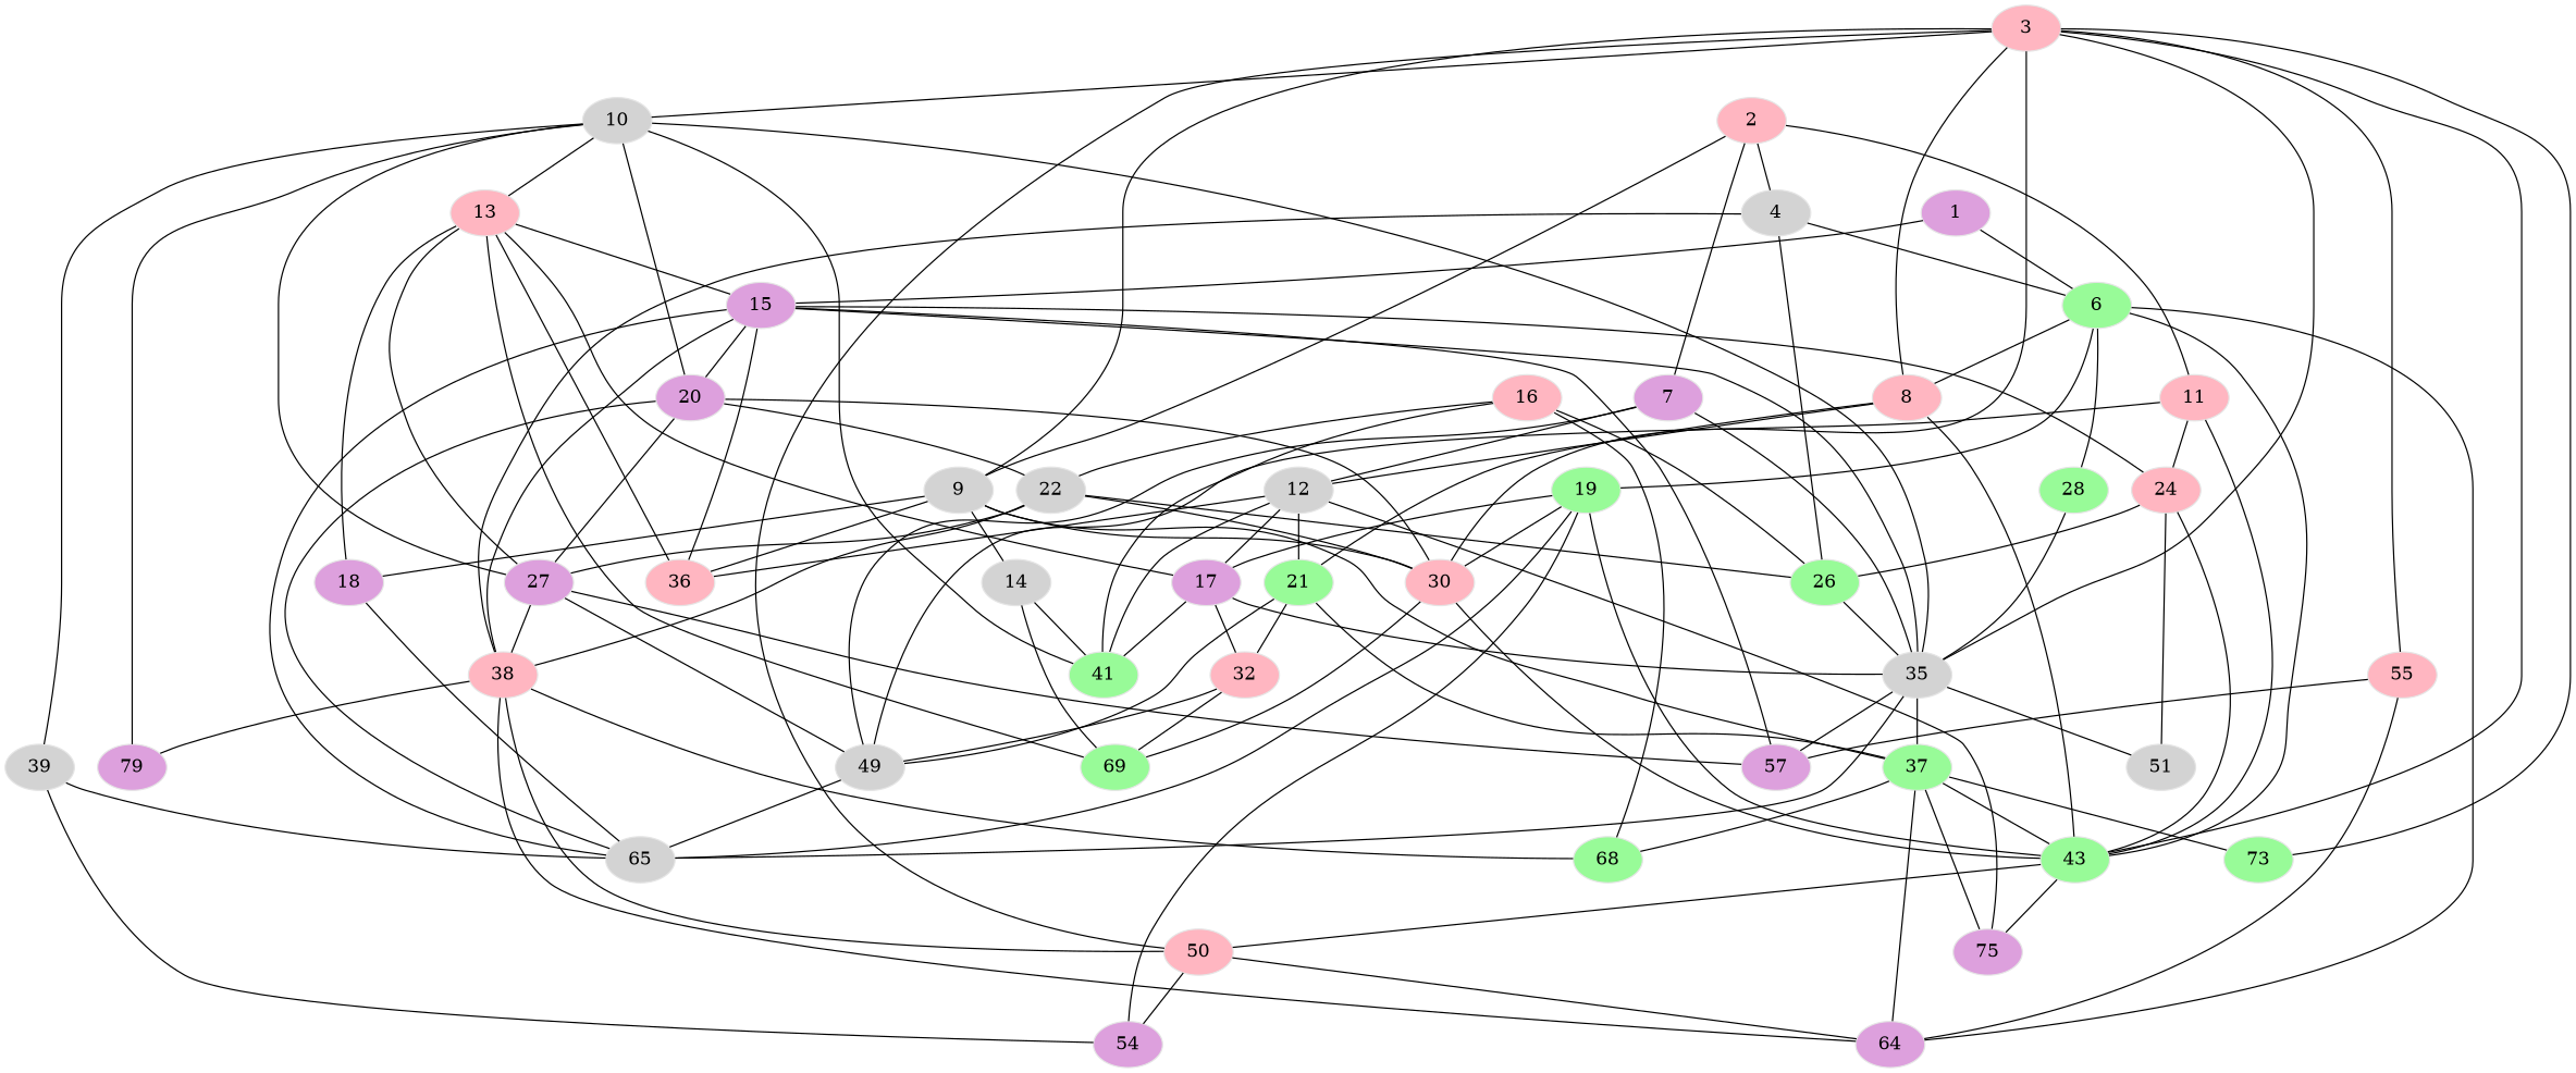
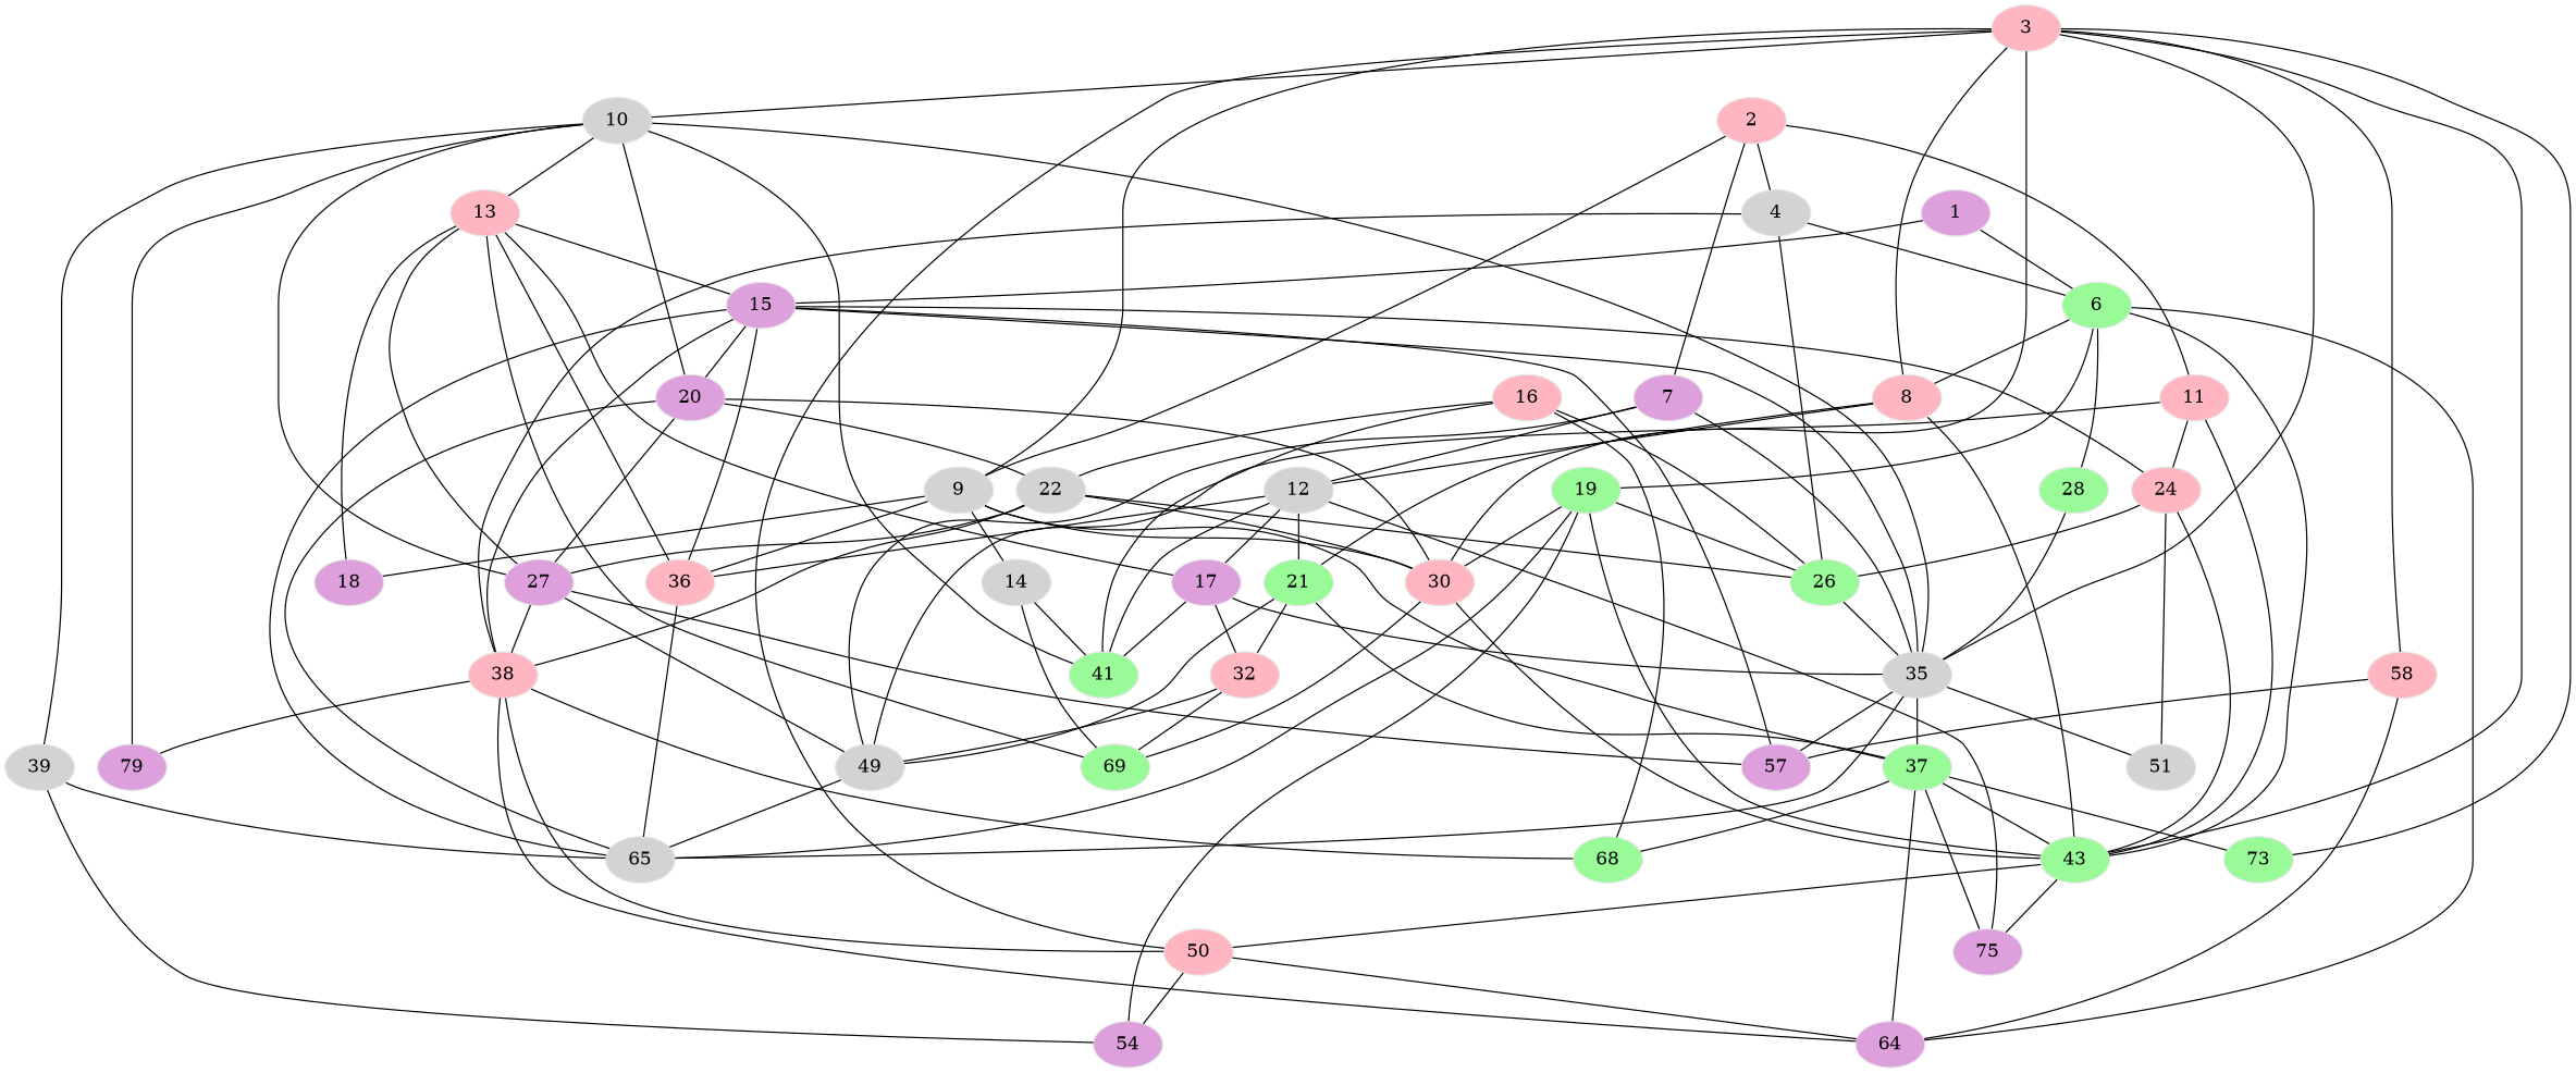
  graph {
    node [color=gray90 fillcolor=lightpink style=filled]
    6 [fillcolor=palegreen super="+52"]
    8 [super="+31"]
    43 [fillcolor=palegreen super="+80"]
    19 [fillcolor=palegreen super="+46"]
    28 [fillcolor=palegreen]
    64 [fillcolor=plum super="+72"]
    1 [fillcolor=plum]
    15 [fillcolor=plum super="+47"]
    35 [fillcolor=lightgrey super="+63"]
    38 [super="+61"]
    36 [super="+45"]
    20 [fillcolor=plum]
    24 [super="+74"]
    57 [fillcolor=plum]
    65 [fillcolor=lightgrey super="+81"]
    2 [super="+5"]
    4 [fillcolor=lightgrey super="+34"]
    7 [fillcolor=plum]
    9 [fillcolor=lightgrey super="+66"]
    11 [super="+56"]
    26 [fillcolor=palegreen super="+71"]
    12 [fillcolor=lightgrey super="+23"]
    49 [fillcolor=lightgrey super="+67"]
    30 [super="+76"]
    14 [fillcolor=lightgrey]
    18 [fillcolor=plum]
    37 [fillcolor=palegreen super="+60"]
    3 [super="+25"]
    10 [fillcolor=lightgrey super="+58"]
    50 [super="+62"]
-   55
+   55 [label=58]
    73 [fillcolor=palegreen]
    21 [fillcolor=palegreen super="+29"]
    13 [super="+78"]
    27 [fillcolor=plum super="+44"]
    39 [fillcolor=lightgrey super="+70"]
    41 [fillcolor=palegreen super="+48"]
    79 [fillcolor=plum]
    69 [fillcolor=palegreen]
    51 [fillcolor=lightgrey]
    75 [fillcolor=plum]
    54 [fillcolor=plum]
    68 [fillcolor=palegreen]
    17 [fillcolor=plum super="+40"]
    32 [super="+53"]
    22 [fillcolor=lightgrey super="+77"]
    16 [super="+59"]
    6 -- 8
    6 -- 43
    6 -- 19
    6 -- 28
    6 -- 64
    8 -- 43
    8 -- 12
    8 -- 21
    43 -- 50
    43 -- 75
    19 -- 43
    19 -- 65
-   19 -- 17
+   19 -- 26
    19 -- 30
    19 -- 54
    28 -- 35
    1 -- 6
    1 -- 15
    15 -- 35
    15 -- 38
    15 -- 36 [weight=2]
    15 -- 20
    15 -- 24
    15 -- 57
    15 -- 65
    35 -- 57
    35 -- 65
    35 -- 37
    35 -- 51
    38 -- 64
    38 -- 50
    38 -- 79
    38 -- 68
-   18 -- 65
+   36 -- 65
    20 -- 65
    20 -- 30
    20 -- 27
    20 -- 22
    24 -- 43
    24 -- 26
    24 -- 51
    2 -- 4
    2 -- 7
    2 -- 9
    2 -- 11
    4 -- 6
    4 -- 38
    4 -- 26
    7 -- 35
    7 -- 12
    7 -- 49
    9 -- 36
    9 -- 30
    9 -- 14
    9 -- 18
    9 -- 37
    11 -- 43
    11 -- 24
    11 -- 49
    26 -- 35
    12 -- 36
    12 -- 21
    12 -- 41
    12 -- 75
    12 -- 17
    49 -- 65
    30 -- 43
    30 -- 69
    14 -- 41
    14 -- 69
    37 -- 43
    37 -- 64
    37 -- 73
    37 -- 75
    37 -- 68
    3 -- 8
    3 -- 43
    3 -- 35
    3 -- 9
    3 -- 30
    3 -- 10
    3 -- 50
    3 -- 55
    3 -- 73
    10 -- 35
    10 -- 20
    10 -- 13
    10 -- 27
    10 -- 39
    10 -- 41
    10 -- 79
    50 -- 64
    50 -- 54
    55 -- 64
    55 -- 57
    21 -- 49
    21 -- 37
    21 -- 32
    13 -- 15
    13 -- 36
    13 -- 18
    13 -- 27 [weight=2]
    13 -- 69
    13 -- 17
    27 -- 38
    27 -- 57
    27 -- 49
    39 -- 65
    39 -- 54
    17 -- 35
    17 -- 41 [weight=2]
    17 -- 32
    32 -- 49
    32 -- 69
    22 -- 38
    22 -- 26
    22 -- 30
    22 -- 27
    16 -- 26 [weight=2]
    16 -- 41
    16 -- 68
    16 -- 22
  }
